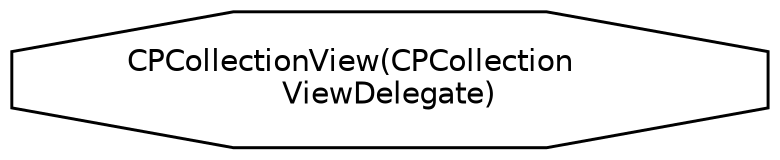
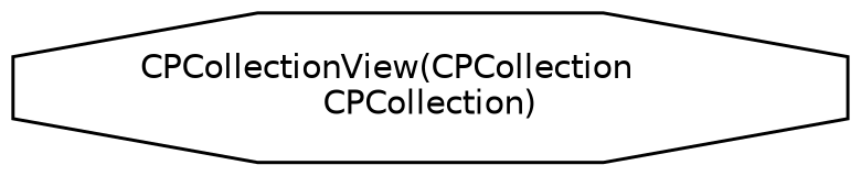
  digraph {
    rankdir=LR
-   n1 [color=black fillcolor=white fontname=Helvetica fontsize=10 height=0.2 label="CPCollectionView(CPCollection\lViewDelegate)" shape=octagon style=filled width=0.4]
+   n1 [color=black fillcolor=white fontname=Helvetica fontsize=10 height=0.2 label="CPCollectionView(CPCollection\lCPCollection)" shape=octagon style=filled width=0.4]
  }
